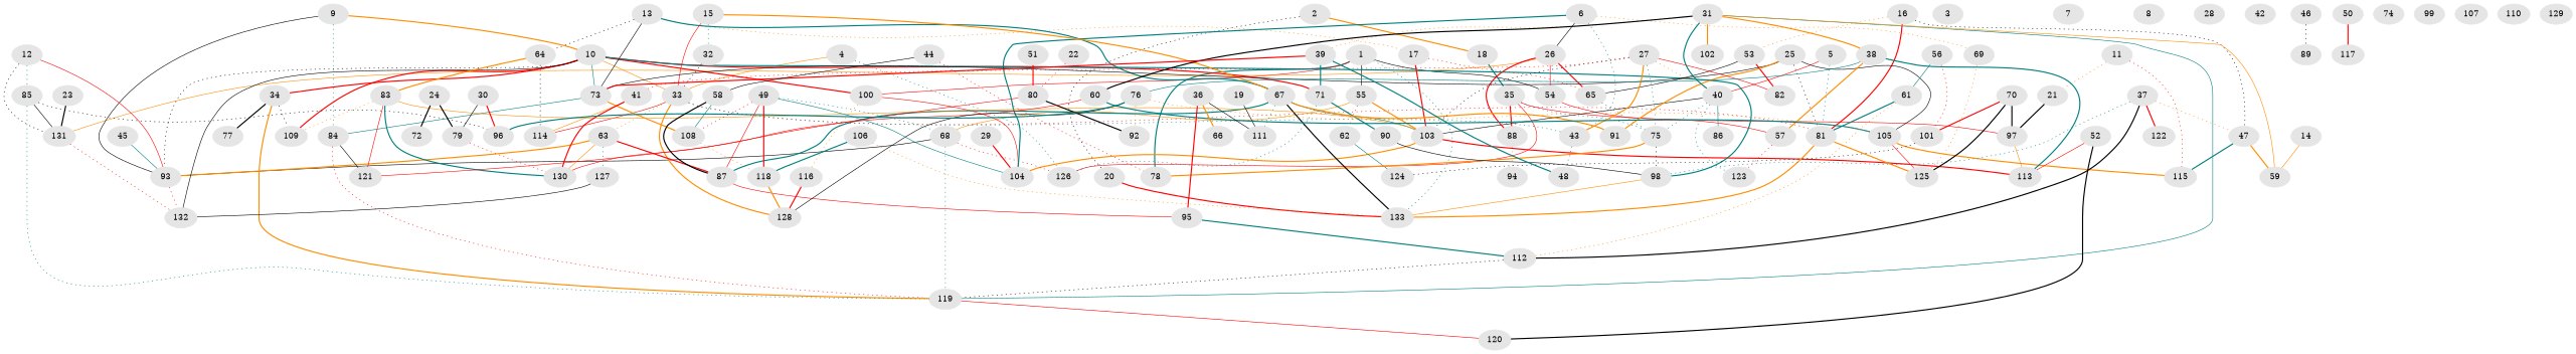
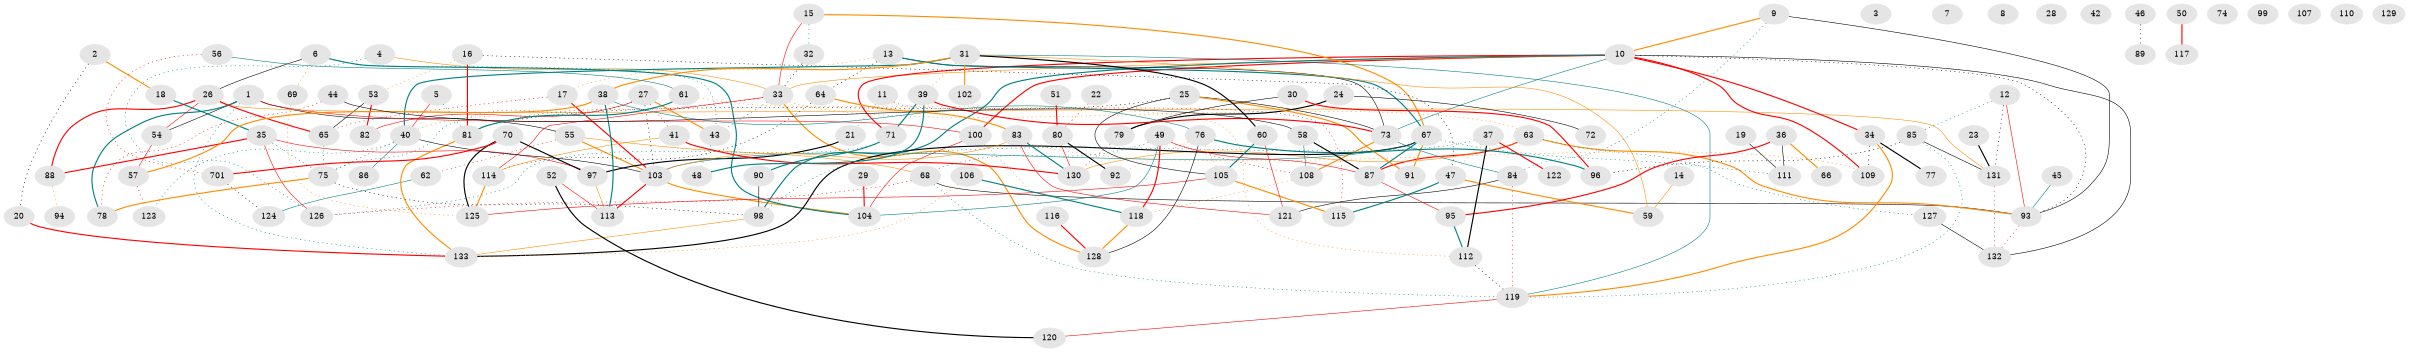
  graph {
    node [color=gray90 style=filled]
    edge [color=red style=bold]
    1
    54
    55
    78
    100
    133
    57
    103
    68
    62
    104
    116
    2
    18
    20
    35
    3
    4
    33
    126
    81
    43
    63
    114
    128
    5
    40
    75
    86
    123
    6
    26
    69
    131
    65
    88
    48
    125
    7
    8
    9
    10
    84
    93
    34
    71
    73
    98
    109
    132
    119
    121
    77
    90
    108
    11
    21
    115
    97
    12
    85
    96
    13
    17
    64
    67
    83
    111
    91
    87
    14
    59
    15
    32
    16
    47
    53
    82
    113
    19
    22
    80
    130
    92
    23
    24
    72
    79
    25
    105
    94
    27
    41
    28
    29
    30
    31
    38
    39
    60
    102
    76
    120
    127
    36
    66
    95
    112
    37
    122
    42
    44
    58
    45
    46
    89
    49
    118
    50
    117
    51
    52
    124
    56
    61
-   101
+   101 [label=701]
    70
    74
    99
    106
    107
    110
    129
    1 -- 54 [color=black style=solid]
    1 -- 55 [color=black style=solid]
    1 -- 78 [color=teal]
    1 -- 100 [style=solid]
    1 -- 133 [color=teal style=dotted]
    54 -- 57 [style=solid]
    55 -- 103 [color=darkorange]
    55 -- 68 [color=darkorange style=solid]
    55 -- 62 [style=dotted]
    100 -- 104 [style=solid]
    100 -- 116 [color=darkorange style=dotted]
    57 -- 123 [style=dotted]
    103 -- 104 [color=darkorange]
    103 -- 113
    68 -- 126 [style=dotted]
    68 -- 93 [color=black style=solid]
    68 -- 119 [color=teal style=dotted]
    62 -- 124 [color=teal style=solid]
    116 -- 128
    2 -- 18 [color=darkorange]
    2 -- 20 [color=black style=dotted]
    18 -- 35 [color=teal]
    20 -- 133
    35 -- 126 [style=solid]
    35 -- 75 [color=teal style=dotted]
    35 -- 88
    35 -- 97 [style=solid]
    4 -- 33 [color=darkorange style=solid]
    4 -- 126 [color=teal style=dotted]
    33 -- 81 [style=dotted]
    33 -- 43 [color=teal style=dotted]
    33 -- 63 [color=darkorange style=dotted]
    33 -- 114 [style=solid]
    33 -- 128 [color=darkorange]
    81 -- 133 [color=darkorange]
    43 -- 48 [color=teal style=dotted]
    63 -- 93 [color=darkorange]
    63 -- 87
    63 -- 130 [color=darkorange style=solid]
    63 -- 127 [color=teal style=dotted]
-   81 -- 125 [color=darkorange]
+   114 -- 125 [color=darkorange]
    5 -- 81 [color=teal style=dotted]
    5 -- 40 [style=solid]
    40 -- 103 [color=black style=solid]
    40 -- 75 [color=teal style=dotted]
    40 -- 86 [color=teal style=solid]
    40 -- 123 [color=teal style=dotted]
    75 -- 78 [color=darkorange]
    75 -- 98 [color=black style=dotted]
    6 -- 104 [color=teal]
    6 -- 43 [color=teal style=dotted]
    6 -- 26 [color=black style=solid]
    6 -- 69 [color=darkorange style=dotted]
    26 -- 54 [style=solid]
    26 -- 131 [color=darkorange style=solid]
    26 -- 65
    26 -- 88
    69 -- 125 [color=darkorange style=dotted]
    131 -- 132 [style=dotted]
    65 -- 75 [color=teal style=dotted]
    88 -- 94 [color=darkorange style=dotted]
    9 -- 10 [color=darkorange]
    9 -- 84 [color=teal style=dotted]
    9 -- 93 [color=black style=solid]
    10 -- 100
    10 -- 33 [color=darkorange style=solid]
    10 -- 93 [color=black style=dotted]
    10 -- 34
    10 -- 71
    10 -- 73 [color=teal style=solid]
    10 -- 98 [color=teal]
    10 -- 109
    10 -- 132 [color=black style=solid]
    84 -- 119 [style=dotted]
    84 -- 121 [color=black style=solid]
    93 -- 132 [style=dotted]
    34 -- 109 [color=black style=dotted]
    34 -- 119 [color=darkorange]
    34 -- 77 [color=black]
    71 -- 126 [color=teal style=dotted]
    71 -- 90 [color=teal]
    73 -- 84 [color=teal style=solid]
    73 -- 108 [color=darkorange]
    98 -- 133 [color=darkorange style=solid]
    119 -- 120 [style=solid]
    90 -- 98 [color=black style=solid]
    108 -- 118 [color=darkorange style=dotted]
    11 -- 21 [color=darkorange style=dotted]
    11 -- 115 [style=dotted]
    21 -- 97 [color=black]
    97 -- 113 [color=darkorange style=solid]
    12 -- 131 [color=black style=dotted]
    12 -- 93 [style=solid]
    12 -- 85 [color=teal style=dotted]
    85 -- 131 [color=black style=solid]
    85 -- 119 [color=teal style=dotted]
    85 -- 96 [color=black style=dotted]
    13 -- 73 [color=black style=solid]
    13 -- 17 [color=darkorange style=dotted]
    13 -- 64 [color=black style=dotted]
    13 -- 67 [color=teal]
    17 -- 103
    17 -- 65 [style=dotted]
    64 -- 114 [color=black style=dotted]
    64 -- 83 [color=darkorange]
    67 -- 133 [color=black]
    67 -- 103 [color=teal style=solid]
    67 -- 111 [color=teal style=dotted]
    67 -- 91 [color=darkorange]
    67 -- 87 [color=teal]
    83 -- 103 [color=darkorange style=solid]
    83 -- 109 [color=darkorange style=dotted]
    83 -- 121 [style=solid]
    83 -- 130 [color=teal]
    87 -- 95 [style=solid]
    14 -- 59 [color=darkorange style=solid]
    15 -- 33 [style=solid]
    15 -- 67 [color=darkorange]
    15 -- 32 [color=teal style=dotted]
    32 -- 33 [color=black style=dotted]
    16 -- 81
    16 -- 47 [color=black style=dotted]
    16 -- 53 [color=darkorange style=dotted]
    47 -- 115 [color=teal]
    47 -- 59 [color=darkorange]
    53 -- 65 [color=black style=solid]
    53 -- 82
    19 -- 111 [color=black style=solid]
    22 -- 80 [style=dotted]
    80 -- 130 [style=solid]
    80 -- 92 [color=black]
    23 -- 131 [color=black]
-   24 -- 72 [color=black]
+   24 -- 72 [color=black style=solid]
    24 -- 79 [color=black]
    79 -- 130 [style=dotted]
    25 -- 81 [color=black style=dotted]
    25 -- 73 [color=black style=solid]
    25 -- 91 [color=darkorange]
    25 -- 105 [color=black style=solid]
    105 -- 125 [style=solid]
    105 -- 115 [color=darkorange]
    27 -- 103 [color=black style=dotted]
    27 -- 43 [color=darkorange]
    27 -- 40 [color=darkorange style=dotted]
    27 -- 75 [color=teal style=dotted]
    27 -- 82 [style=solid]
    27 -- 41 [style=dotted]
    41 -- 114 [color=darkorange style=solid]
    41 -- 130
    29 -- 104
    30 -- 96
    30 -- 79 [color=black style=solid]
    31 -- 40 [color=teal]
    31 -- 119 [color=teal style=solid]
    31 -- 59 [color=darkorange style=solid]
    31 -- 38 [color=darkorange]
    31 -- 39 [color=darkorange style=dotted]
    31 -- 60 [color=black]
    31 -- 102 [color=darkorange]
    38 -- 57 [color=darkorange]
    38 -- 113 [color=teal]
    38 -- 76 [color=teal style=solid]
    39 -- 48 [color=teal]
    39 -- 71 [color=teal]
    39 -- 73
    60 -- 121 [style=solid]
    60 -- 105 [color=teal]
    76 -- 128 [color=black style=solid]
    76 -- 96 [color=teal]
    76 -- 92 [color=darkorange style=dotted]
    76 -- 105 [color=darkorange style=dotted]
    127 -- 132 [color=black style=solid]
    36 -- 111 [color=black style=solid]
    36 -- 66 [color=darkorange]
    36 -- 95
    95 -- 112 [color=teal]
    112 -- 119 [color=black style=dotted]
    37 -- 98 [color=teal style=dotted]
    37 -- 47 [color=darkorange style=dotted]
    37 -- 112 [color=black]
    37 -- 122
    44 -- 78 [style=dotted]
    44 -- 58 [color=black style=solid]
    58 -- 108 [color=teal style=solid]
    58 -- 87 [color=black]
    45 -- 93 [color=teal style=solid]
    46 -- 89 [color=black style=dotted]
    49 -- 68 [color=teal style=dotted]
    49 -- 104 [color=teal style=solid]
    49 -- 108 [style=dotted]
    49 -- 87 [style=solid]
    49 -- 118
    118 -- 128 [color=darkorange]
    50 -- 117
    51 -- 80
    52 -- 113 [style=solid]
    52 -- 120 [color=black]
    56 -- 61 [color=teal style=solid]
    56 -- 101 [style=dotted]
    61 -- 81 [color=teal]
    61 -- 112 [color=darkorange style=dotted]
    101 -- 124 [color=black style=dotted]
    70 -- 125 [color=black]
    70 -- 97 [color=black]
    70 -- 101
    106 -- 133 [color=darkorange style=dotted]
    106 -- 118 [color=teal]
  }
